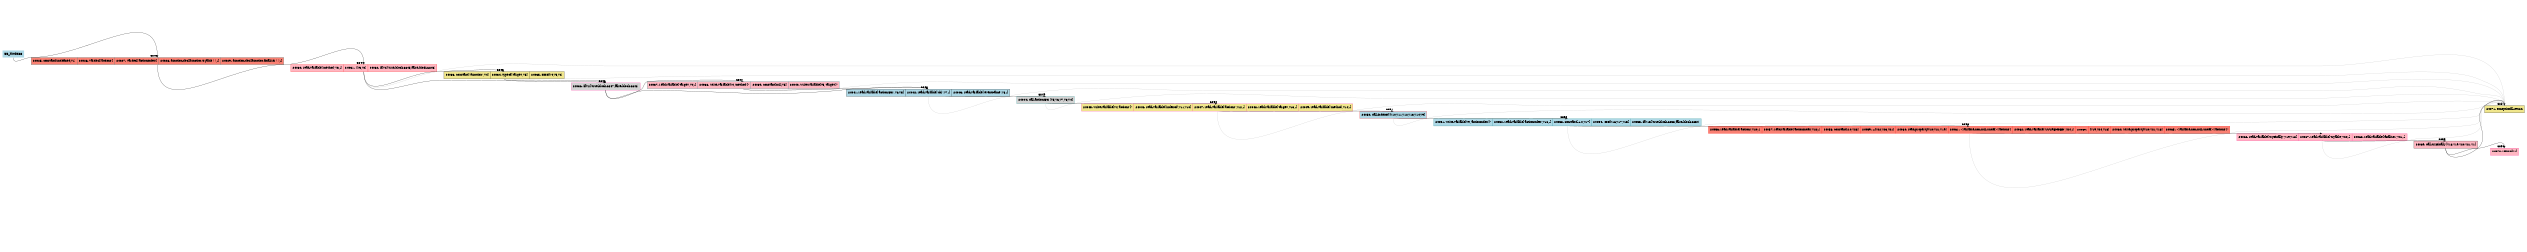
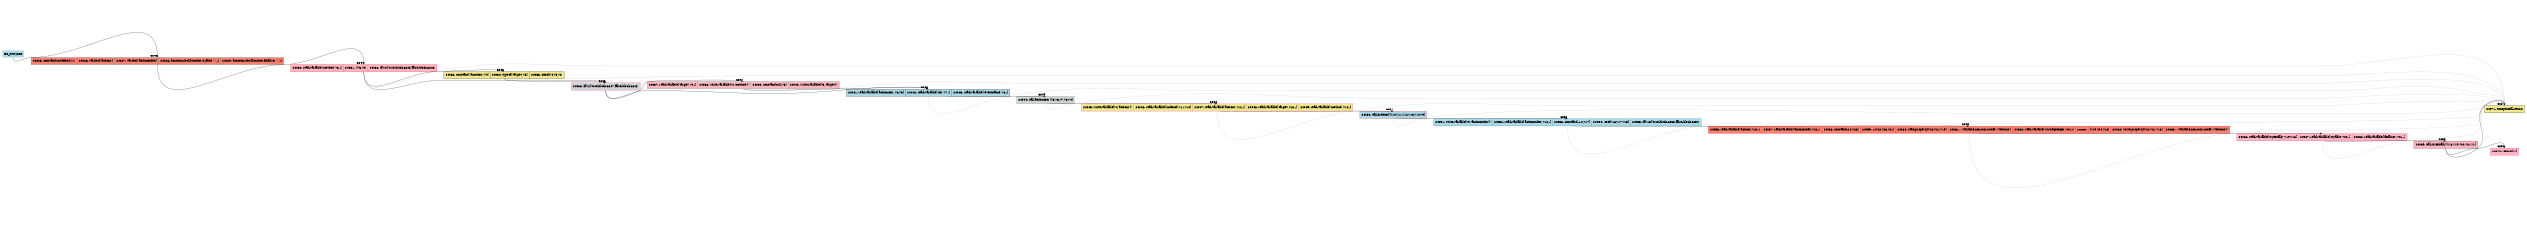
  digraph {
    rankdir=LR
    node [color=deeppink fillcolor=lightpink shape=record style=filled]
    edge [headport=n tailport=s]
-   BB_entry563 [fillcolor=lightblue shape=none label=BB_block563]
+   BB_entry563 [fillcolor=lightblue shape=none]
    n2 [color=teal fillcolor=salmon label="{24025: constant[undefined,v1]|24026: vardecl['actions']|24027: vardecl['actionIndex']|24028: function-decl[function tryable ( ),-]|24029: function-decl[function finalizer ( ),-]}"]
    n3 [color=red label="{24030: read-variable['method',v3,-]|24031: ![v3,v2]|24032: if[v2](true-block:6845,false-block:6846)}"]
    n4 [fillcolor=lightgrey label="{24036: if[v2](true-block:6847,false-block:6848)}"]
    n5 [color=black fillcolor=khaki label="{24033: constant[\"function\",v4]|24034: typeof['target',v5]|24035: ===[v4,v5,v2]}"]
    n6 [color=black fillcolor=khaki label="{24071: exceptional-return}"]
    n7 [color=teal label="{24037: read-variable['target',v4,-]|24038: write-variable[v4,'method']*|24039: constant[null,v5]|24040: write-variable[v5,'target']*}"]
    n8 [color=black fillcolor=lightblue label="{24041: read-variable['actionsFor',v6,v5]|24042: read-variable['obj',v7,-]|24043: read-variable['eventName',v8,-]}"]
    n9 [color=teal fillcolor=lightgrey label="{24044: call-actionsFor [v5,v6,v7,v8,v4]}"]
    n10 [fillcolor=khaki label="{24045: write-variable[v4,'actions']*|24046: read-variable['indexOf',v11,v10]|24047: read-variable['actions',v12,-]|24048: read-variable['target',v13,-]|24049: read-variable['method',v14,-]}"]
    n11 [color=red fillcolor=lightblue label="{24050: call-indexOf [v10,v11,v12,v13,v14,v9]}"]
    n12 [color=teal fillcolor=lightblue label="{24051: write-variable[v9,'actionIndex']*|24052: read-variable['actionIndex',v16,-]|24053: constant[-1.0,v17]|24054: !==[v16,v17,v15]|24055: if[v15](true-block:6853,false-block:6854)}"]
    n13 [color=red fillcolor=salmon label="{24056: read-variable['actions',v20,-]|24057: read-variable['actionIndex',v22,-]|24058: constant[2.0,v23]|24059: +[v22,v23,v21]|24060: read-property[v20,v21,v19]|24061: \<variable-non-null-undef\>['actions']|24062: read-variable['SUSPENDED',v24,-]|24069: |[v19,v24,v18]|24064: write-property[v20,v21,v18]|24065: \<variable-non-null-undef\>['actions']*}"]
    n14 [label="{24066: read-variable['tryFinally',v19,v18]|24067: read-variable['tryable',v20,-]|24068: read-variable['finalizer',v21,-]}"]
    n15 [color=black label="{24069: call-tryFinally [v18,v19,v20,v21,v1]}"]
    n16 [label="{24070: return[v1]}"]
    BB_entry563 -> n2 [headlabel="    6843"]
    n2 -> n3 [headlabel="      6844"]
    n3 -> n4 [headlabel="      6846"]
    n3 -> n5 [headlabel="      6845"]
    n3 -> n6 [color=gray headlabel="      6857"]
    n4 -> n7 [headlabel="      6847"]
    n4 -> n8 [headlabel="      6848"]
    n5 -> n4
    n5 -> n6 [color=gray]
    n7 -> n6 [color=gray]
    n7 -> n8
    n8 -> n6 [color=gray]
    n8 -> n9 [headlabel="      6849"]
    n9 -> n6 [color=gray]
    n9 -> n10 [headlabel="      6850"]
    n10 -> n6 [color=gray]
    n10 -> n11 [headlabel="      6851"]
    n11 -> n6 [color=gray]
    n11 -> n12 [headlabel="      6852"]
    n12 -> n6 [color=gray]
    n12 -> n13 [headlabel="      6853"]
    n13 -> n6 [color=gray]
    n13 -> n14
    n14 -> n6 [color=gray]
    n14 -> n15 [headlabel="      6855"]
    n15 -> n6 [color=black]
    n15 -> n16 [headlabel="      6856"]
  }
